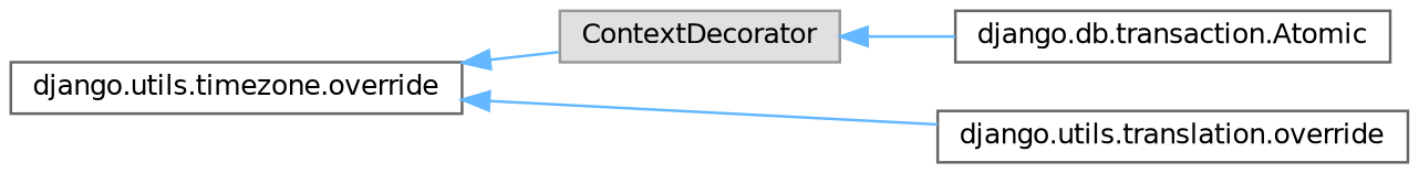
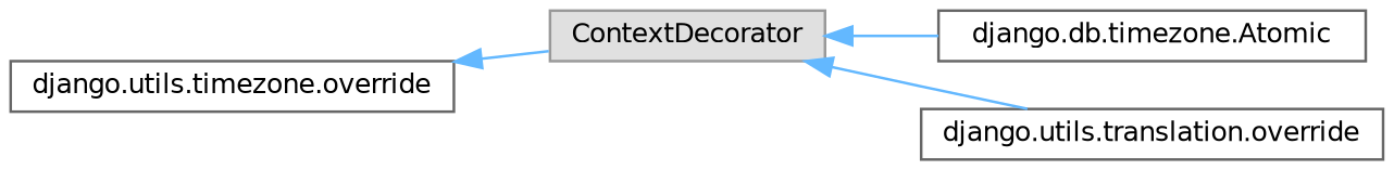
  digraph {
    rankdir=LR
    node [color=grey40 fillcolor=white fontname=Helvetica fontsize=10 shape=box style=filled]
    edge [color=steelblue1 dir=back fontname=Helvetica fontsize=10 labelfontname=Helvetica labelfontsize=10 style=solid]
    n1 [color=grey60 fillcolor="#E0E0E0" height=0.2 label=ContextDecorator width=0.4]
-   n2 [height=0.2 label="django.db.transaction.Atomic" width=0.4]
+   n2 [height=0.2 label="django.db.timezone.Atomic" width=0.4]
    n3 [height=0.2 label="django.utils.translation.override" width=0.4]
    n4 [height=0.2 label="django.utils.timezone.override" width=0.4]
    n1 -> n2
-   n4 -> n3
+   n1 -> n3
    n4 -> n1
  }
